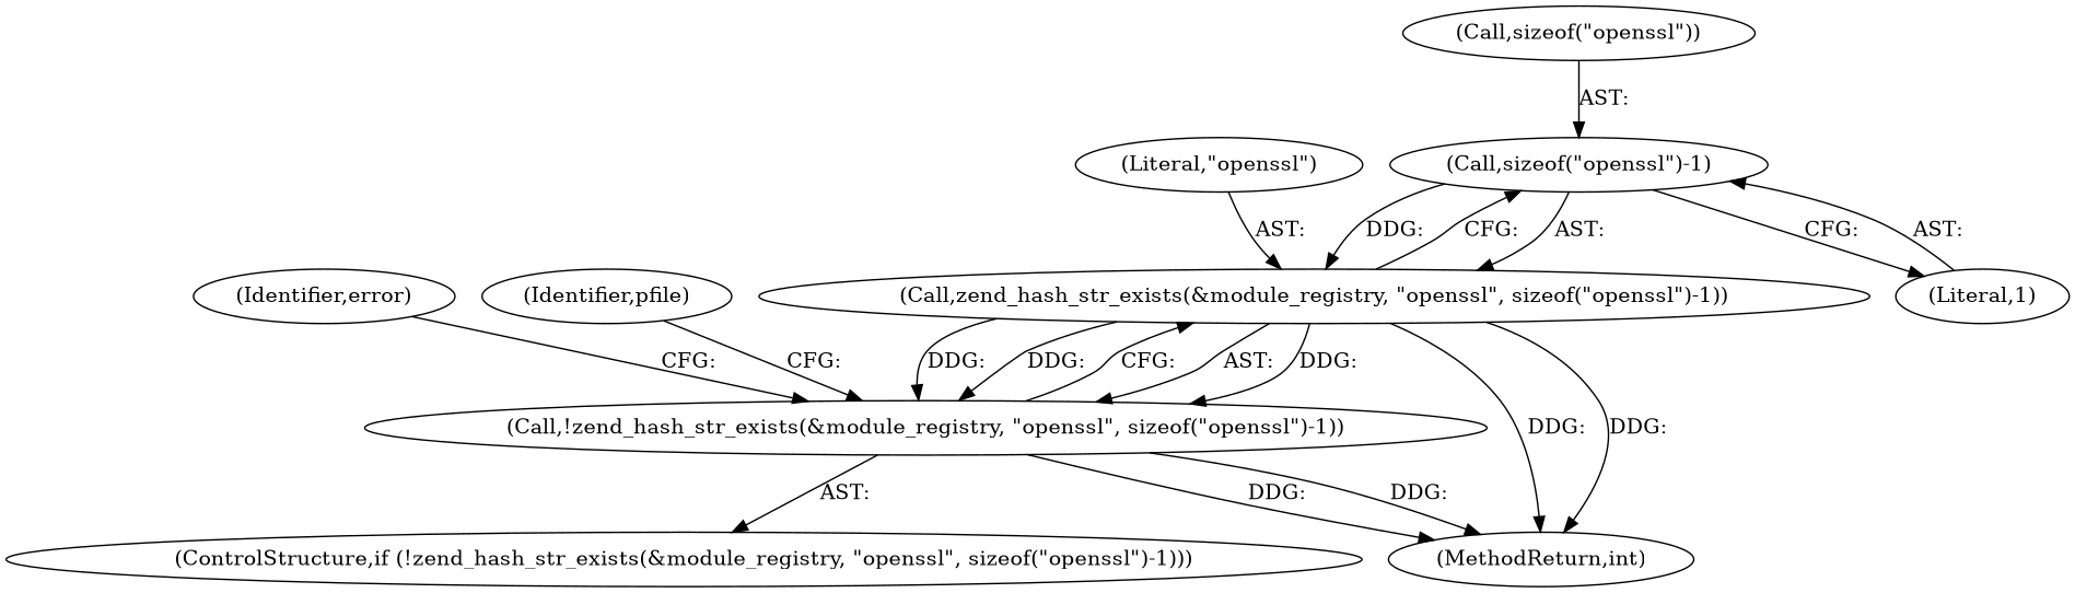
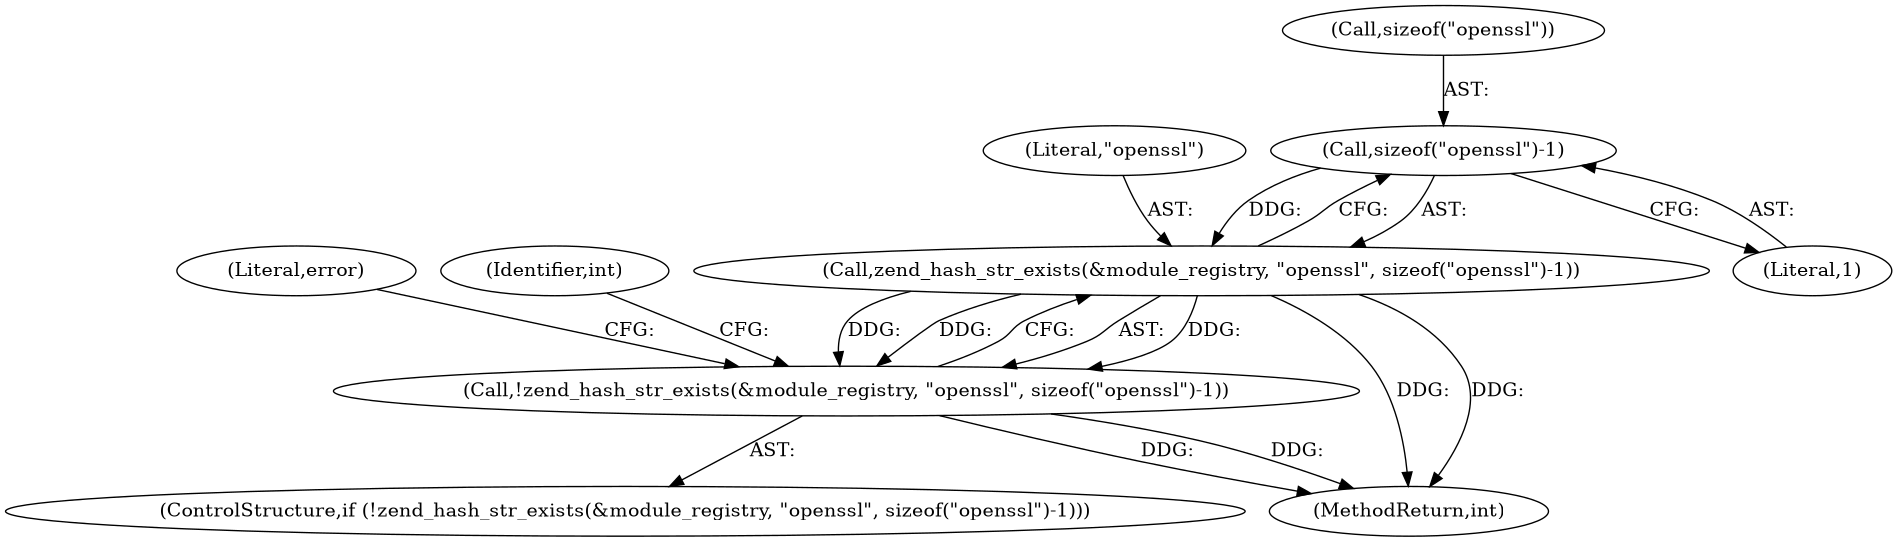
  digraph {
    n1 [label="(Call,sizeof(\"openssl\")-1)"]
    n2 [label="(Call,zend_hash_str_exists(&module_registry, \"openssl\", sizeof(\"openssl\")-1))"]
    n3 [label="(Literal,1)"]
    n4 [label="(Call,!zend_hash_str_exists(&module_registry, \"openssl\", sizeof(\"openssl\")-1))"]
    n5 [label="(MethodReturn,int)"]
    n6 [label="(ControlStructure,if (!zend_hash_str_exists(&module_registry, \"openssl\", sizeof(\"openssl\")-1)))"]
    n7 [label="(Literal,\"openssl\")"]
-   n8 [label="(Identifier,error)"]
-   n9 [label="(Identifier,pfile)"]
+   n8 [label="(Literal,error)"]
+   n9 [label="(Identifier,int)"]
    n10 [label="(Call,sizeof(\"openssl\"))"]
    n1 -> n2 [label="AST: "]
    n1 -> n2 [label="DDG: "]
    n1 -> n3 [label="CFG: "]
    n2 -> n1 [label="CFG: "]
    n2 -> n4 [label="AST: "]
    n2 -> n4 [label="DDG: "]
    n2 -> n4 [label="DDG: "]
    n2 -> n4 [label="DDG: "]
    n2 -> n5 [label="DDG: "]
    n2 -> n5 [label="DDG: "]
    n3 -> n1 [label="AST: "]
    n4 -> n2 [label="CFG: "]
    n4 -> n5 [label="DDG: "]
    n4 -> n5 [label="DDG: "]
    n4 -> n6 [label="AST: "]
    n7 -> n2 [label="AST: "]
    n8 -> n4 [label="CFG: "]
    n9 -> n4 [label="CFG: "]
    n10 -> n1 [label="AST: "]
  }
